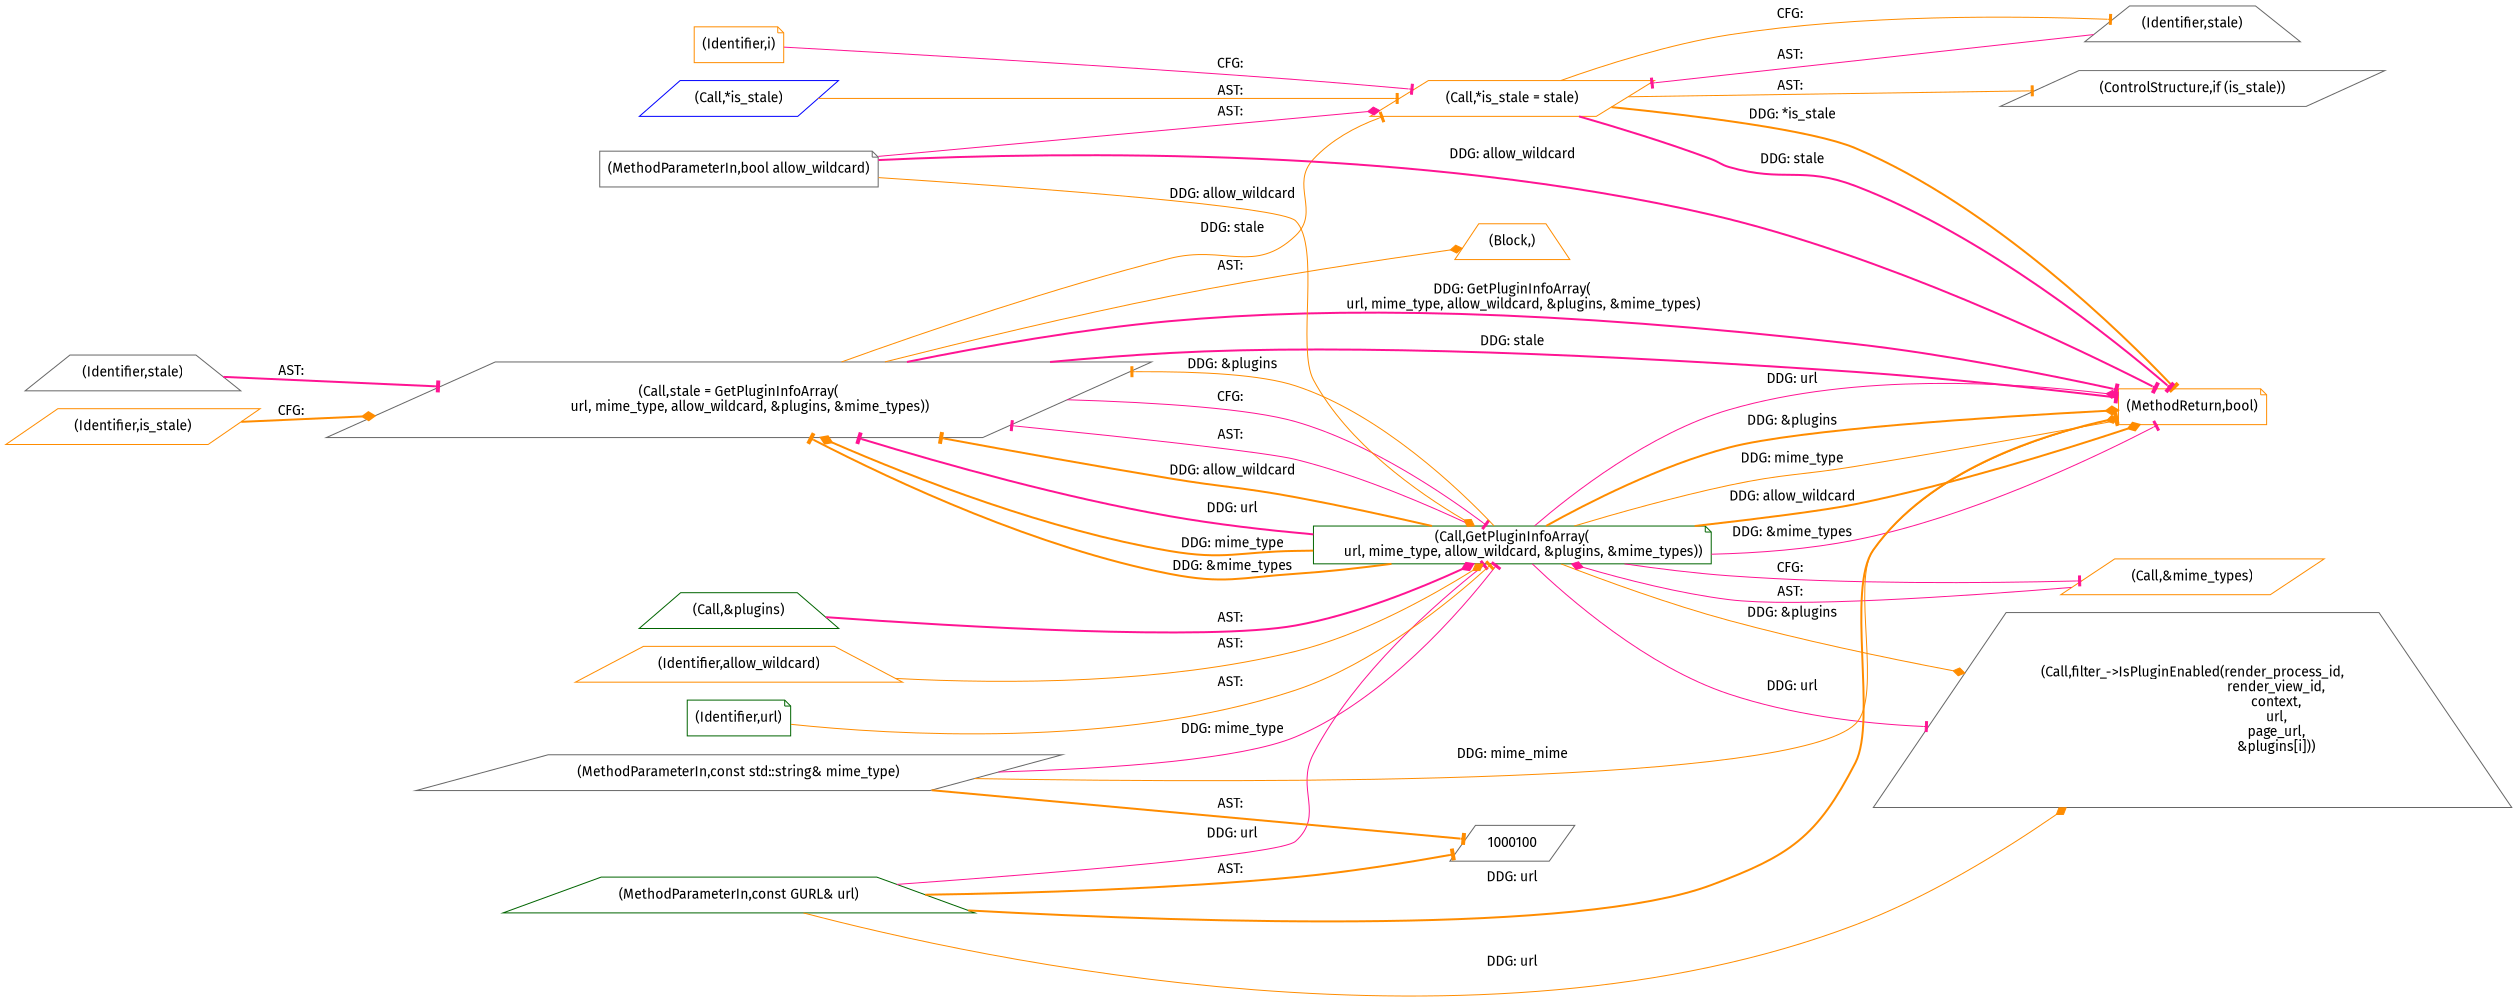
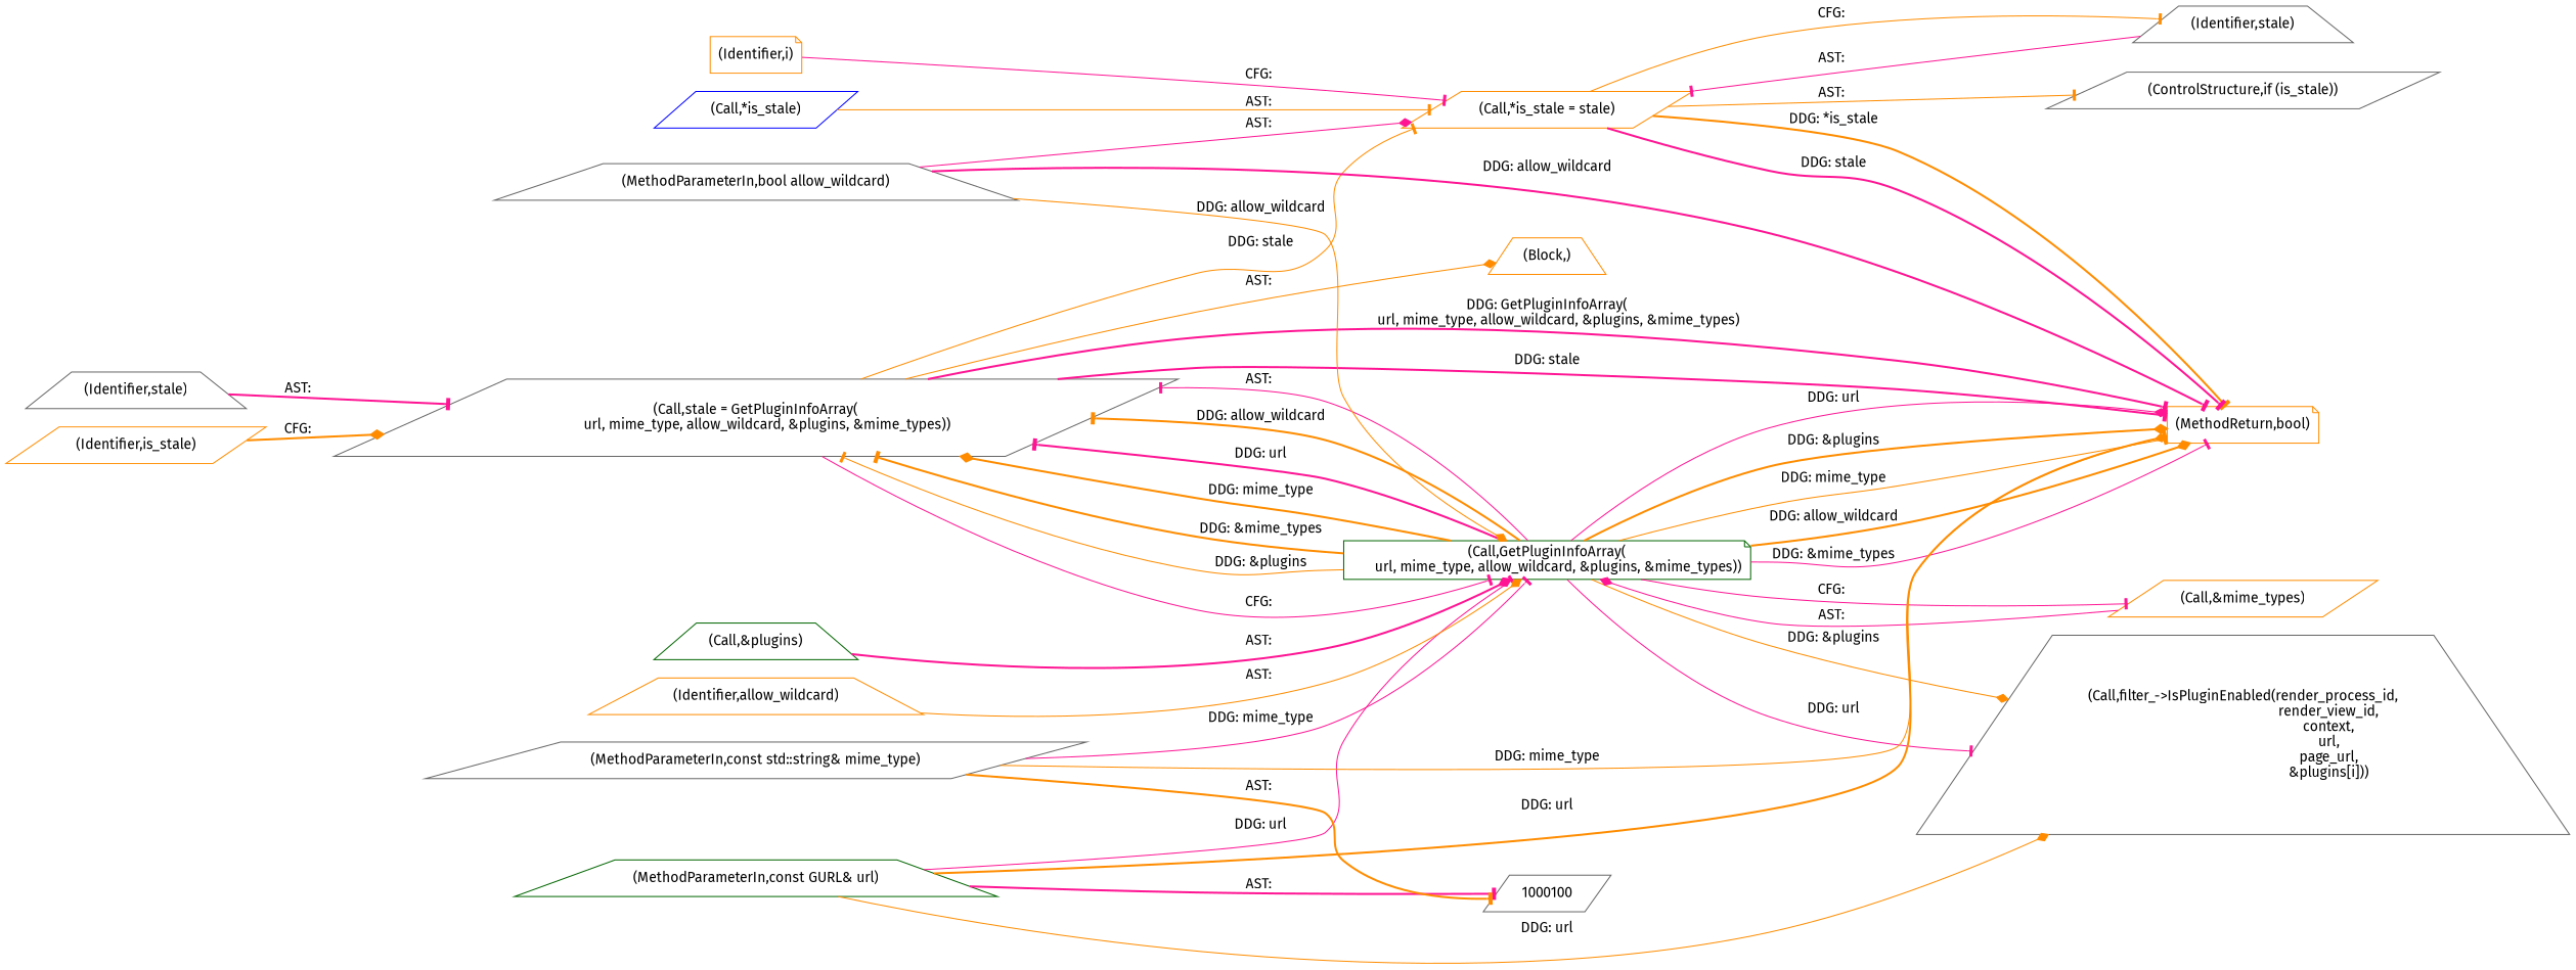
  digraph {
    fontname="Fira Sans"
    rankdir=LR
    node [color=gray40 fontname="Fira Sans" shape=parallelogram]
    edge [arrowhead=tee color=darkorange fontname="Fira Sans" style=solid]
    n1 [color=darkorange label="(Call,*is_stale = stale)"]
    n2 [label="(Identifier,stale)" shape=trapezium]
    n3 [label="(ControlStructure,if (is_stale))"]
    n4 [color=darkorange label="(MethodReturn,bool)" shape=note]
    n5 [label="(Call,stale = GetPluginInfoArray(\n      url, mime_type, allow_wildcard, &plugins, &mime_types))"]
    n6 [color=darkgreen label="(Call,GetPluginInfoArray(\n      url, mime_type, allow_wildcard, &plugins, &mime_types))" shape=note]
    n7 [color=darkorange label="(Block,)" shape=trapezium]
    n8 [color=darkorange label="(Call,&mime_types)"]
    n9 [label="(Call,filter_->IsPluginEnabled(render_process_id,\n                                             render_view_id,\n                                             context,\n                                             url,\n                                             page_url,\n                                             &plugins[i]))" shape=trapezium]
    n10 [color=darkgreen label="(MethodParameterIn,const GURL& url)" shape=trapezium]
    1000100
    n12 [label="(MethodParameterIn,const std::string& mime_type)"]
-   n13 [label="(MethodParameterIn,bool allow_wildcard)" shape=note]
+   n13 [label="(MethodParameterIn,bool allow_wildcard)" shape=trapezium]
    n14 [color=darkorange label="(Identifier,i)" shape=note]
    n15 [color=blue label="(Call,*is_stale)"]
    n16 [label="(Identifier,stale)" shape=trapezium]
    n17 [color=darkgreen label="(Call,&plugins)" shape=trapezium]
    n18 [color=darkorange label="(Identifier,allow_wildcard)" shape=trapezium]
    n19 [color=darkorange label="(Identifier,is_stale)"]
-   n20 [color=darkgreen label="(Identifier,url)" shape=note]
    n1 -> n2 [label="CFG: "]
    n1 -> n3 [label="AST: "]
    n1 -> n4 [label="DDG: *is_stale" style=bold]
    n1 -> n4 [color=deeppink label="DDG: stale" style=bold]
    n2 -> n1 [color=deeppink label="AST: "]
    n5 -> n1 [label="DDG: stale"]
    n5 -> n4 [color=deeppink label="DDG: GetPluginInfoArray(\n      url, mime_type, allow_wildcard, &plugins, &mime_types)" style=bold]
    n5 -> n4 [color=deeppink label="DDG: stale" style=bold]
    n5 -> n6 [color=deeppink label="CFG: "]
    n5 -> n7 [arrowhead=diamond label="AST: "]
    n6 -> n4 [arrowhead=diamond color=deeppink label="DDG: url"]
    n6 -> n4 [arrowhead=diamond label="DDG: &plugins" style=bold]
    n6 -> n4 [label="DDG: mime_type"]
    n6 -> n4 [arrowhead=diamond label="DDG: allow_wildcard" style=bold]
    n6 -> n4 [color=deeppink label="DDG: &mime_types"]
    n6 -> n5 [color=deeppink label="AST: "]
    n6 -> n5 [label="DDG: allow_wildcard" style=bold]
    n6 -> n5 [color=deeppink label="DDG: url" style=bold]
    n6 -> n5 [arrowhead=diamond label="DDG: mime_type" style=bold]
    n6 -> n5 [label="DDG: &mime_types" style=bold]
    n6 -> n5 [label="DDG: &plugins"]
    n6 -> n8 [color=deeppink label="CFG: "]
    n6 -> n9 [color=deeppink label="DDG: url"]
    n6 -> n9 [arrowhead=diamond label="DDG: &plugins"]
    n8 -> n6 [arrowhead=diamond color=deeppink label="AST: "]
    n10 -> n4 [label="DDG: url" style=bold]
    n10 -> n6 [color=deeppink label="DDG: url"]
    n10 -> n9 [arrowhead=diamond label="DDG: url"]
-   n10 -> 1000100 [label="AST: " style=bold]
-   n12 -> n4 [arrowhead=diamond label="DDG: mime_mime"]
+   n10 -> 1000100 [color=deeppink label="AST: " style=bold]
+   n12 -> n4 [arrowhead=diamond label="DDG: mime_type"]
    n12 -> n6 [color=deeppink label="DDG: mime_type"]
    n12 -> 1000100 [label="AST: " style=bold]
    n13 -> n1 [arrowhead=diamond color=deeppink label="AST: "]
    n13 -> n4 [color=deeppink label="DDG: allow_wildcard" style=bold]
    n13 -> n6 [arrowhead=diamond label="DDG: allow_wildcard"]
    n14 -> n1 [color=deeppink label="CFG: "]
    n15 -> n1 [label="AST: "]
    n16 -> n5 [color=deeppink label="AST: " style=bold]
    n17 -> n6 [arrowhead=diamond color=deeppink label="AST: " style=bold]
    n18 -> n6 [arrowhead=diamond label="AST: "]
    n19 -> n5 [arrowhead=diamond label="CFG: " style=bold]
-   n20 -> n6 [label="AST: "]
  }
